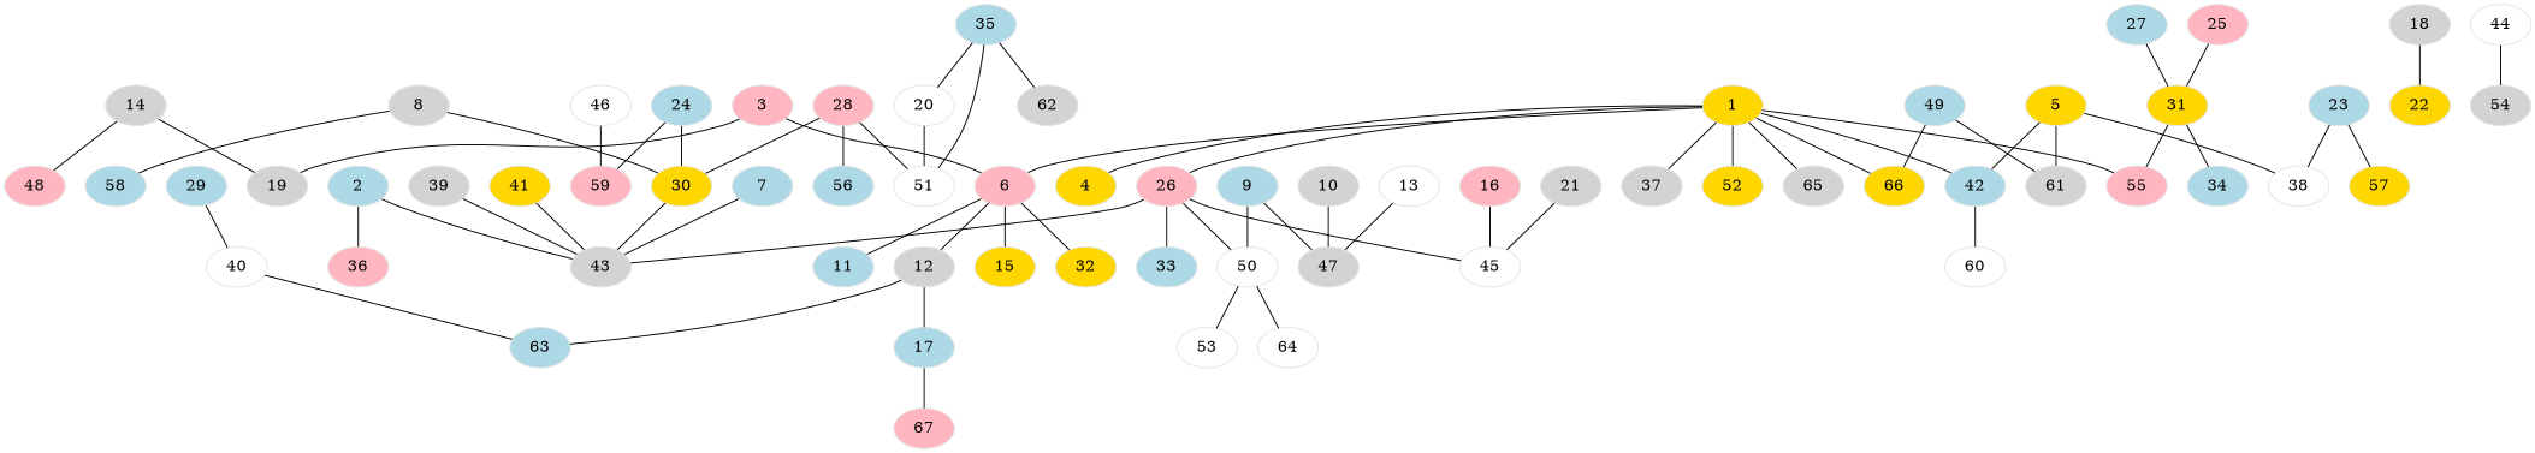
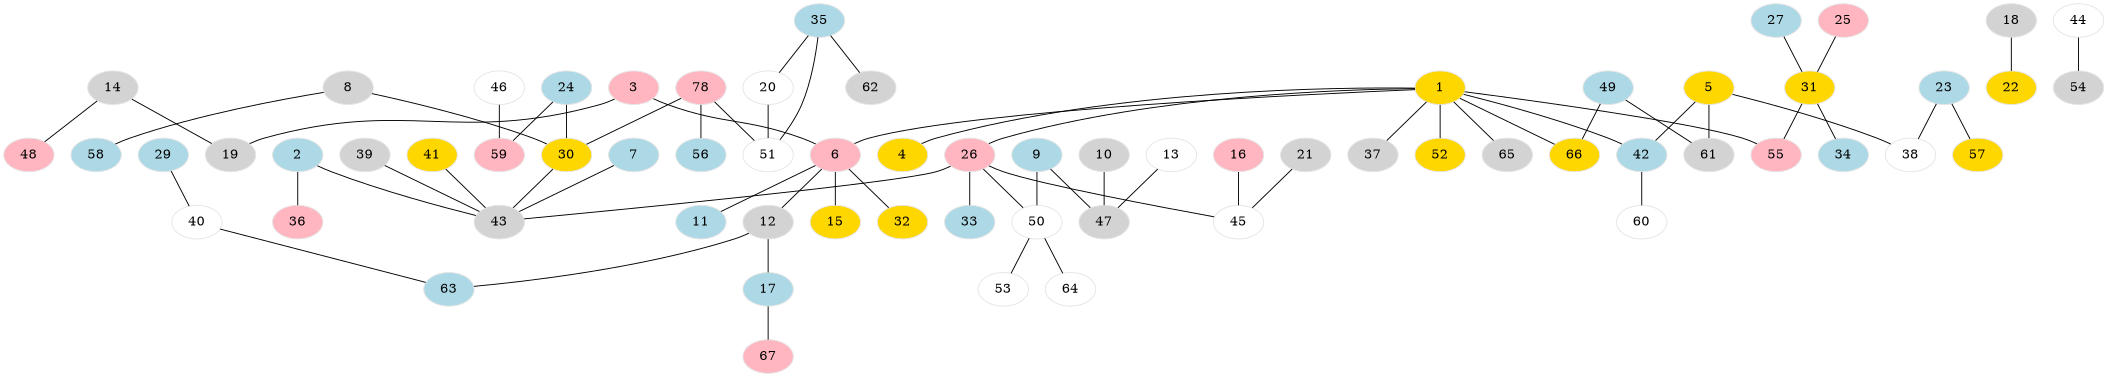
  graph {
    node [color=gray90 fillcolor=lightblue style=filled]
    edge [weight=1.0]
    1 [fillcolor=gold]
    4 [fillcolor=gold]
    6 [fillcolor=lightpink]
    26 [fillcolor=lightpink]
    37 [fillcolor=lightgrey]
    42
    52 [fillcolor=gold]
    55 [fillcolor=lightpink]
    65 [fillcolor=lightgrey]
    66 [fillcolor=gold]
    11
    12 [fillcolor=lightgrey]
    15 [fillcolor=gold]
    32 [fillcolor=gold]
    43 [fillcolor=lightgrey]
    50 [fillcolor=white]
    45 [fillcolor=white]
    33
    60 [fillcolor=white]
    36 [fillcolor=lightpink]
    2
    3 [fillcolor=lightpink]
    19 [fillcolor=lightgrey]
    5 [fillcolor=gold]
    38 [fillcolor=white]
    61 [fillcolor=lightgrey]
    22 [fillcolor=gold]
    17
    63
    7
    8 [fillcolor=lightgrey]
    30 [fillcolor=gold]
    58
    47 [fillcolor=lightgrey]
    9
    53 [fillcolor=white]
    64 [fillcolor=white]
    10 [fillcolor=lightgrey]
    67 [fillcolor=lightpink]
    13 [fillcolor=white]
    14 [fillcolor=lightgrey]
    48 [fillcolor=lightpink]
    16 [fillcolor=lightpink]
    18 [fillcolor=lightgrey]
    20 [fillcolor=white]
    51 [fillcolor=white]
    21 [fillcolor=lightgrey]
    23
    57 [fillcolor=gold]
    24
    59 [fillcolor=lightpink]
    25 [fillcolor=lightpink]
    31 [fillcolor=gold]
    34
    27
-   28 [fillcolor=lightpink]
+   28 [fillcolor=lightpink label=78]
    56
    40 [fillcolor=white]
    29
    35
    62 [fillcolor=lightgrey]
    44 [fillcolor=white]
    54 [fillcolor=lightgrey]
    39 [fillcolor=lightgrey]
    41 [fillcolor=gold]
    46 [fillcolor=white]
    49
    1 -- 4
    1 -- 6
    1 -- 26
    1 -- 37
    1 -- 42
    1 -- 52
    1 -- 55
    1 -- 65
    1 -- 66
    6 -- 11
    6 -- 12
    6 -- 15
    6 -- 32
    26 -- 43
    26 -- 50
    26 -- 45
    26 -- 33
    42 -- 60
    12 -- 17
    12 -- 63
    50 -- 53
    50 -- 64
    2 -- 43
    2 -- 36
    3 -- 6
    3 -- 19
    5 -- 42
    5 -- 38
    5 -- 61
    17 -- 67
    7 -- 43
    8 -- 30
    8 -- 58
    30 -- 43
    9 -- 50
    9 -- 47
    10 -- 47
    13 -- 47
    14 -- 19
    14 -- 48
    16 -- 45
    18 -- 22
    20 -- 51
    21 -- 45
    23 -- 38
    23 -- 57
    24 -- 30
    24 -- 59
    25 -- 31
    31 -- 55
    31 -- 34
    27 -- 31
    28 -- 30
    28 -- 51
    28 -- 56
    40 -- 63
    29 -- 40
    35 -- 20
    35 -- 51
    35 -- 62
    44 -- 54
    39 -- 43
    41 -- 43
    46 -- 59
    49 -- 66
    49 -- 61
  }
